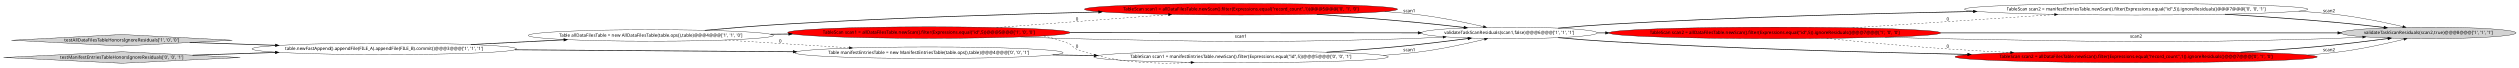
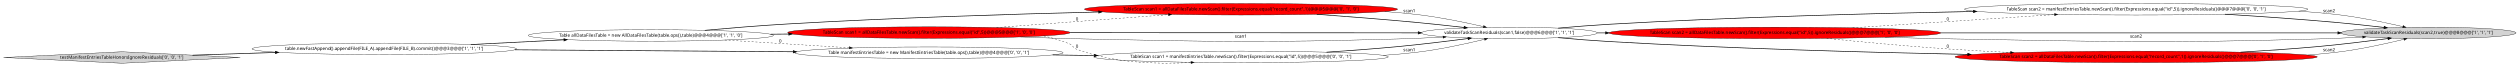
  digraph {
    fontname="Noto Sans"
    rankdir=LR
    node [fillcolor=white fontname="Noto Sans" shape=ellipse style=filled]
    edge [fontname="Noto Sans" style=bold]
    n1 [fillcolor=red label="TableScan scan1 = allDataFilesTable.newScan().filter(Expressions.equal(\"record_count\",1))@@@5@@@['0', '1', '0']"]
    n2 [label="validateTaskScanResiduals(scan1,false)@@@6@@@['1', '1', '1']"]
    n3 [label="TableScan scan2 = manifestEntriesTable.newScan().filter(Expressions.equal(\"id\",5)).ignoreResiduals()@@@7@@@['0', '0', '1']"]
    n4 [fillcolor=red label="TableScan scan2 = allDataFilesTable.newScan().filter(Expressions.equal(\"id\",5)).ignoreResiduals()@@@7@@@['1', '0', '0']"]
    n5 [fillcolor=red label="TableScan scan2 = allDataFilesTable.newScan().filter(Expressions.equal(\"record_count\",1)).ignoreResiduals()@@@7@@@['0', '1', '0']"]
    n6 [fillcolor=lightgray label="validateTaskScanResiduals(scan2,true)@@@8@@@['1', '1', '1']"]
    n7 [label="Table allDataFilesTable = new AllDataFilesTable(table.ops(),table)@@@4@@@['1', '1', '0']"]
    n8 [fillcolor=red label="TableScan scan1 = allDataFilesTable.newScan().filter(Expressions.equal(\"id\",5))@@@5@@@['1', '0', '0']"]
    n9 [label="Table manifestEntriesTable = new ManifestEntriesTable(table.ops(),table)@@@4@@@['0', '0', '1']"]
    n10 [label="TableScan scan1 = manifestEntriesTable.newScan().filter(Expressions.equal(\"id\",5))@@@5@@@['0', '0', '1']"]
    n11 [label="table.newFastAppend().appendFile(FILE_A).appendFile(FILE_B).commit()@@@3@@@['1', '1', '1']"]
-   n12 [fillcolor=lightgray label="testAllDataFilesTableHonorsIgnoreResiduals['1', '0', '0']" shape=diamond]
    n13 [fillcolor=lightgray label="testManifestEntriesTableHonorsIgnoreResiduals['0', '0', '1']" shape=diamond]
    n1 -> n2 [label=scan1 style=solid]
    n1 -> n2
    n2 -> n3
    n2 -> n4
    n2 -> n5
    n3 -> n6 [label=scan2 style=solid]
    n3 -> n6
    n4 -> n3 [label=0 style=dashed]
    n4 -> n5 [label=0 style=dashed]
    n4 -> n6
    n4 -> n6 [label=scan2 style=solid]
    n5 -> n6
    n5 -> n6 [label=scan2 style=solid]
    n7 -> n1
    n7 -> n8
    n7 -> n9 [label=0 style=dashed]
    n8 -> n1 [label=0 style=dashed]
    n8 -> n2
    n8 -> n2 [label=scan1 style=solid]
    n8 -> n10 [label=0 style=dashed]
    n9 -> n10
    n10 -> n2
    n10 -> n2 [label=scan1 style=solid]
    n11 -> n7
    n11 -> n9
-   n12 -> n11
    n13 -> n11
  }
